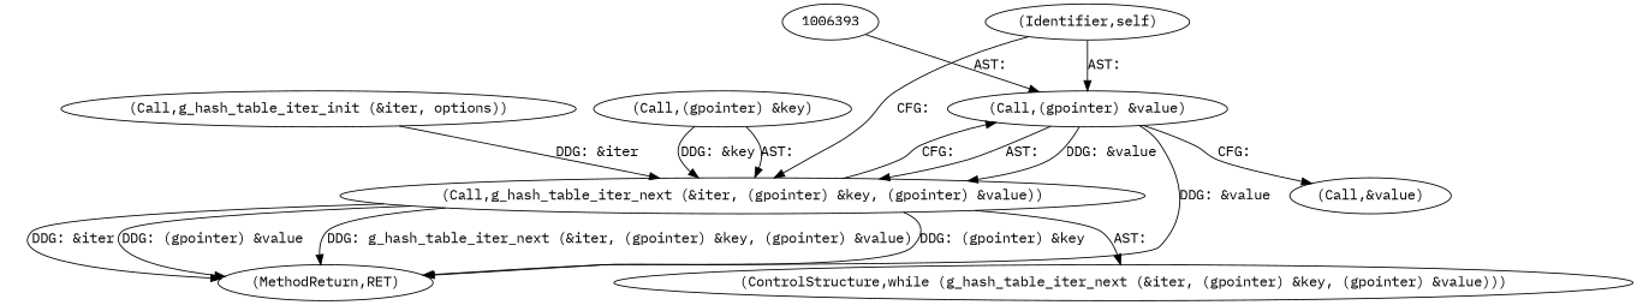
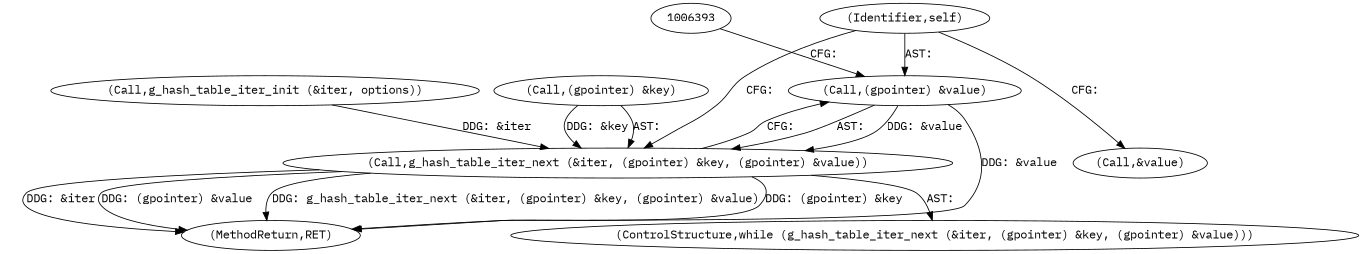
  digraph {
    fontname="IBM Plex Mono"
    node [fontname="IBM Plex Mono"]
    edge [fontname="IBM Plex Mono"]
    n1 [label="(Call,(gpointer) &value)"]
    n2 [label="(Call,g_hash_table_iter_next (&iter, (gpointer) &key, (gpointer) &value))"]
    n3 [label="(Call,&value)"]
    n4 [label="(MethodReturn,RET)"]
    n5 [label="(ControlStructure,while (g_hash_table_iter_next (&iter, (gpointer) &key, (gpointer) &value)))"]
    n6 [label="(Identifier,self)"]
    n7 [label="(Call,g_hash_table_iter_init (&iter, options))"]
    n8 [label="(Call,(gpointer) &key)"]
    1006393
    n1 -> n2 [label="AST: "]
    n1 -> n2 [label="DDG: &value"]
-   n1 -> n3 [label="CFG: "]
+   n6 -> n3 [label="CFG: "]
    n1 -> n4 [label="DDG: &value"]
    n2 -> n1 [label="CFG: "]
    n2 -> n4 [label="DDG: (gpointer) &value"]
    n2 -> n4 [label="DDG: g_hash_table_iter_next (&iter, (gpointer) &key, (gpointer) &value)"]
    n2 -> n4 [label="DDG: (gpointer) &key"]
    n2 -> n4 [label="DDG: &iter"]
    n2 -> n5 [label="AST: "]
    n6 -> n1 [label="AST: "]
    n6 -> n2 [label="CFG: "]
    n7 -> n2 [label="DDG: &iter"]
    n8 -> n2 [label="AST: "]
    n8 -> n2 [label="DDG: &key"]
-   1006393 -> n1 [label="AST: "]
+   1006393 -> n1 [label="CFG: "]
  }
